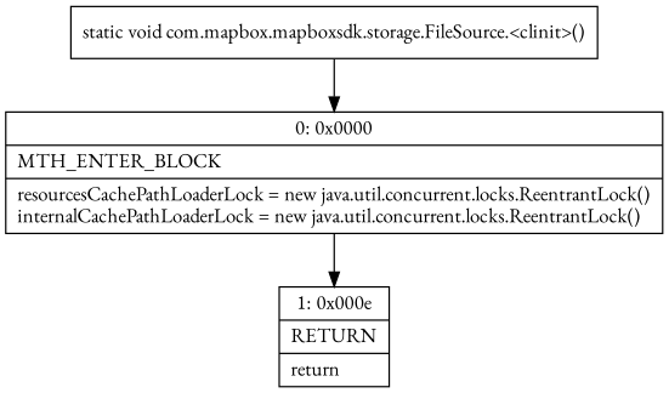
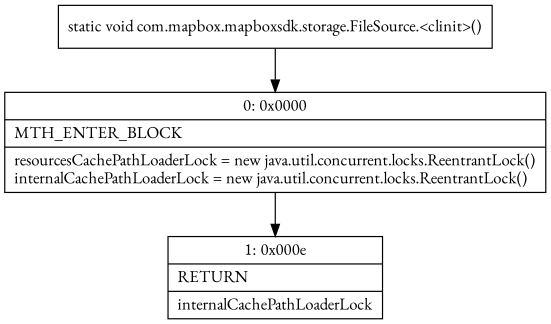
  digraph {
    fontname="EB Garamond"
    node [shape=record fontname="EB Garamond"]
    edge [fontname="EB Garamond"]
    n1 [label="{0\:\ 0x0000|MTH_ENTER_BLOCK\l|resourcesCachePathLoaderLock = new java.util.concurrent.locks.ReentrantLock()\linternalCachePathLoaderLock = new java.util.concurrent.locks.ReentrantLock()\l}"]
-   n2 [label="{1\:\ 0x000e|RETURN\l|return\l}"]
+   n2 [label="{1\:\ 0x000e|RETURN\l|internalCachePathLoaderLock\l}"]
    n3 [label="{static void com.mapbox.mapboxsdk.storage.FileSource.\<clinit\>() }"]
    n1 -> n2
    n3 -> n1
  }
